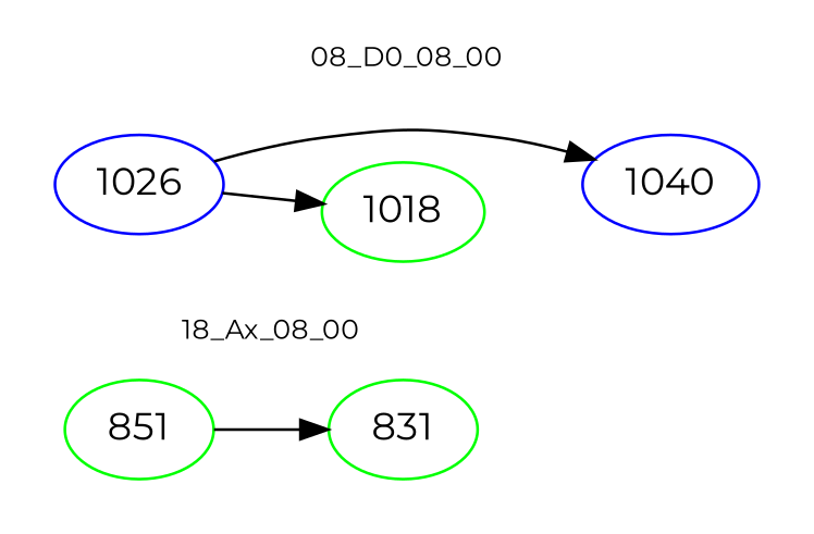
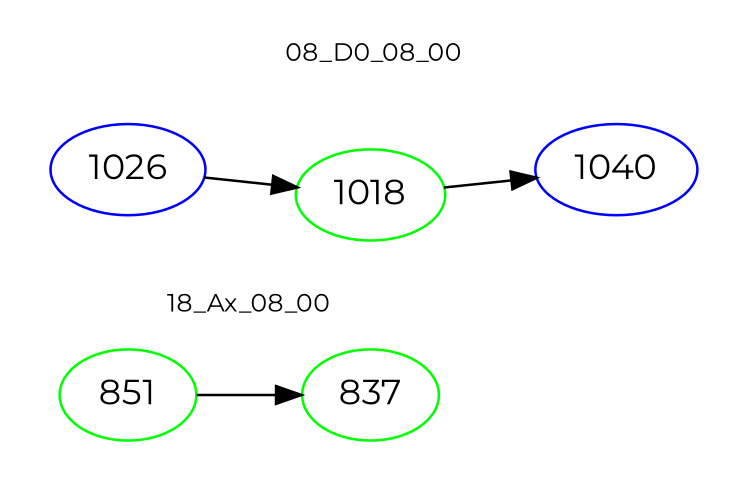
  digraph {
    fontname=Montserrat
    rankdir=LR
    node [color=green fontname=Montserrat]
    edge [color=black fontname=Montserrat]
    n1 [label=851]
-   n2 [label=831]
+   n2 [label=837]
    n3 [color=blue label=1026]
    n4 [label=1018]
    n5 [color=blue label=1040]
    subgraph cluster_1 {
      color=white
      fontsize=10
      label="18_Ax_08_00"
      n1
      n2
    }
    subgraph cluster_2 {
      color=white
      fontsize=10
      label="08_D0_08_00"
      n3
      n4
      n5
    }
    n1 -> n2
    n3 -> n4
-   n3 -> n5
+   n4 -> n5
  }
